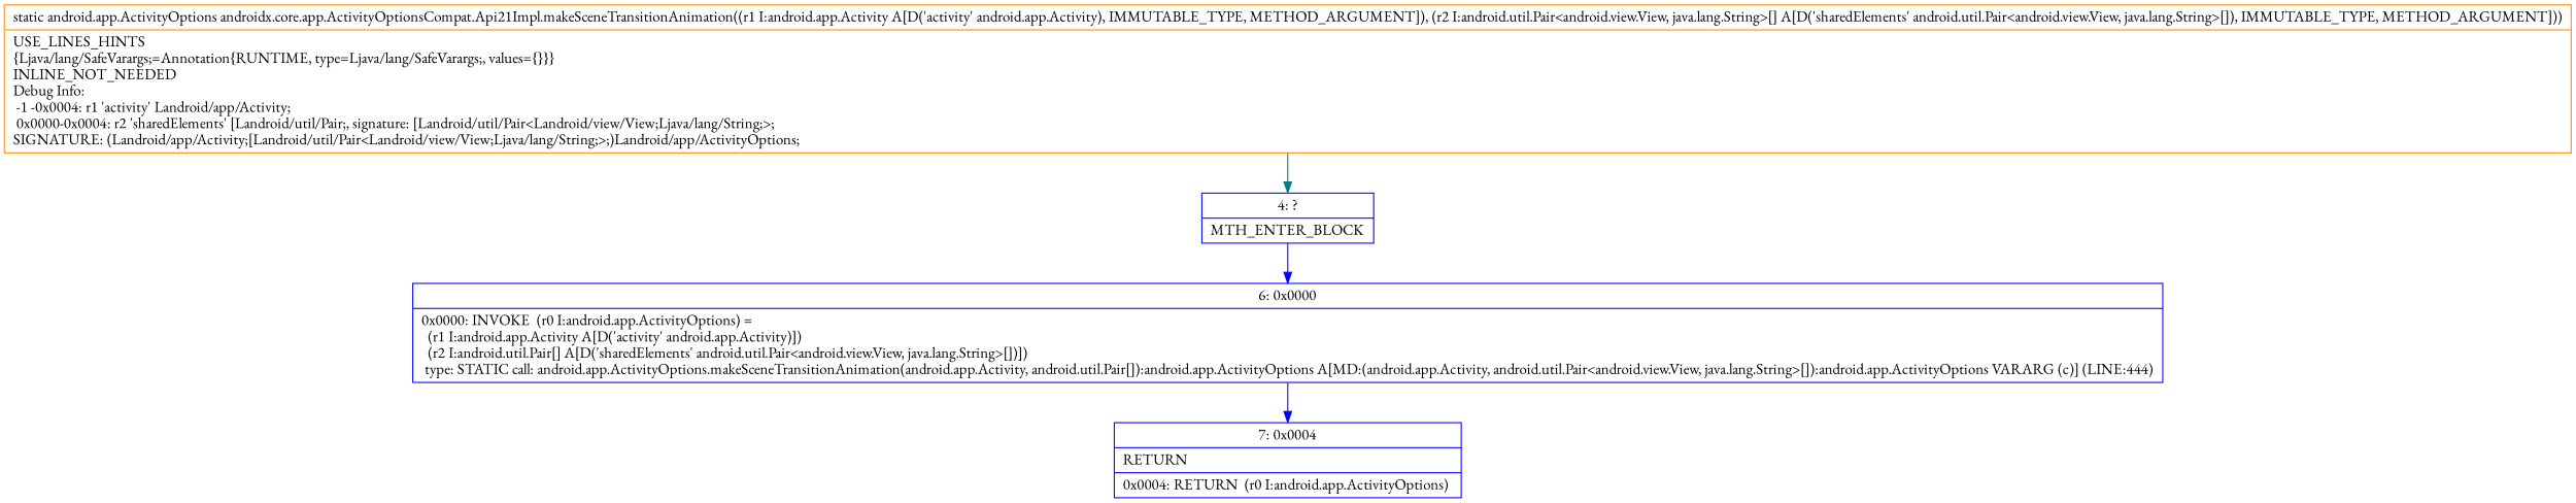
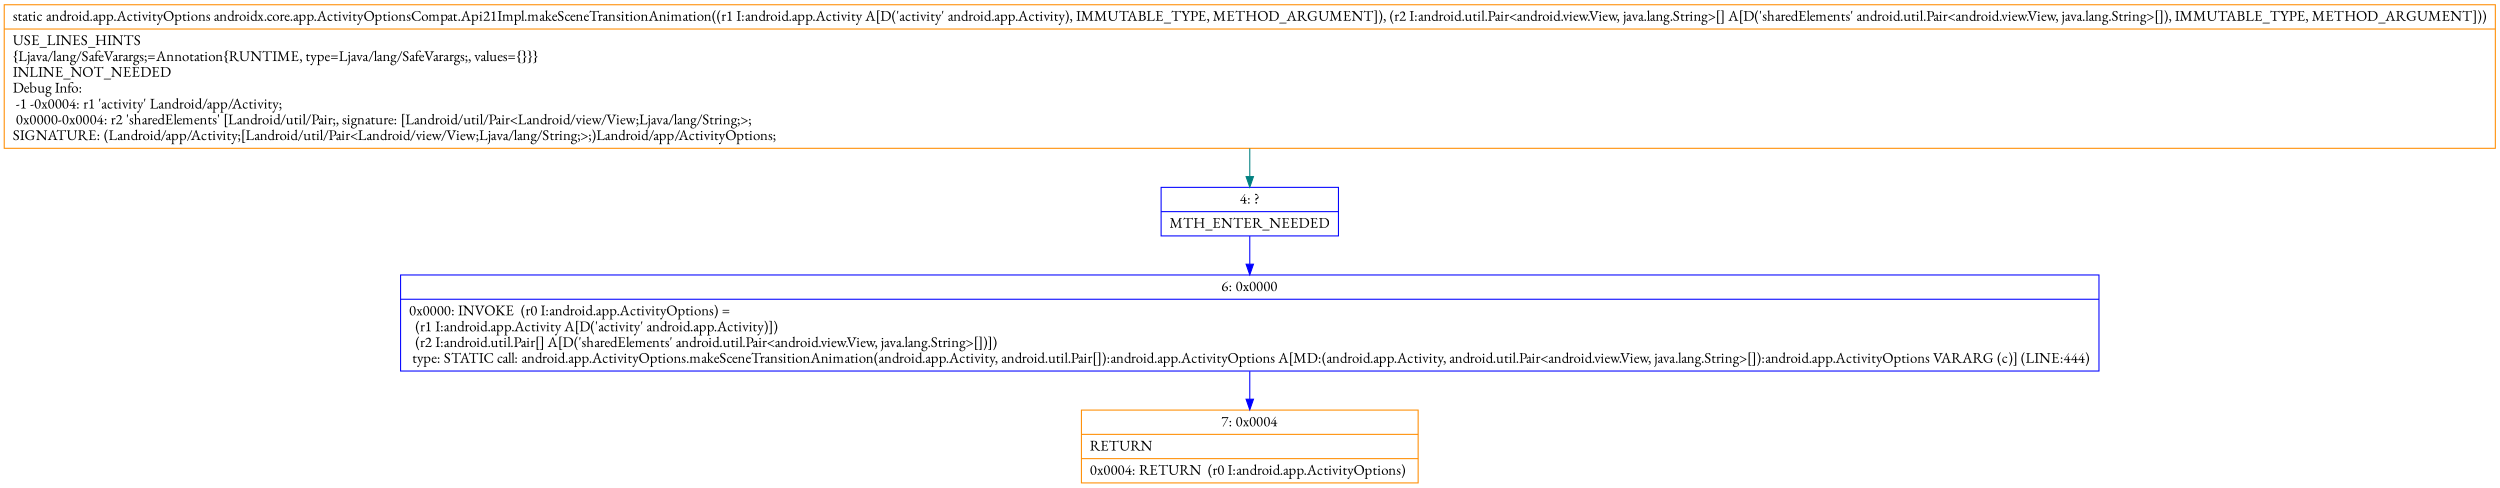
  digraph {
    fontname="EB Garamond"
    node [color=blue fontname="EB Garamond" shape=record]
    edge [color=blue fontname="EB Garamond"]
-   n1 [label="{4\:\ ?|MTH_ENTER_BLOCK\l}"]
+   n1 [label="{4\:\ ?|MTH_ENTER_NEEDED\l}"]
    n2 [label="{6\:\ 0x0000|0x0000: INVOKE  (r0 I:android.app.ActivityOptions) = \l  (r1 I:android.app.Activity A[D('activity' android.app.Activity)])\l  (r2 I:android.util.Pair[] A[D('sharedElements' android.util.Pair\<android.view.View, java.lang.String\>[])])\l type: STATIC call: android.app.ActivityOptions.makeSceneTransitionAnimation(android.app.Activity, android.util.Pair[]):android.app.ActivityOptions A[MD:(android.app.Activity, android.util.Pair\<android.view.View, java.lang.String\>[]):android.app.ActivityOptions VARARG (c)] (LINE:444)\l}"]
-   n3 [label="{7\:\ 0x0004|RETURN\l|0x0004: RETURN  (r0 I:android.app.ActivityOptions) \l}"]
+   n3 [color=darkorange label="{7\:\ 0x0004|RETURN\l|0x0004: RETURN  (r0 I:android.app.ActivityOptions) \l}"]
    n4 [color=darkorange label="{static android.app.ActivityOptions androidx.core.app.ActivityOptionsCompat.Api21Impl.makeSceneTransitionAnimation((r1 I:android.app.Activity A[D('activity' android.app.Activity), IMMUTABLE_TYPE, METHOD_ARGUMENT]), (r2 I:android.util.Pair\<android.view.View, java.lang.String\>[] A[D('sharedElements' android.util.Pair\<android.view.View, java.lang.String\>[]), IMMUTABLE_TYPE, METHOD_ARGUMENT]))  | USE_LINES_HINTS\l\{Ljava\/lang\/SafeVarargs;=Annotation\{RUNTIME, type=Ljava\/lang\/SafeVarargs;, values=\{\}\}\}\lINLINE_NOT_NEEDED\lDebug Info:\l  \-1 \-0x0004: r1 'activity' Landroid\/app\/Activity;\l  0x0000\-0x0004: r2 'sharedElements' [Landroid\/util\/Pair;, signature: [Landroid\/util\/Pair\<Landroid\/view\/View;Ljava\/lang\/String;\>;\lSIGNATURE: (Landroid\/app\/Activity;[Landroid\/util\/Pair\<Landroid\/view\/View;Ljava\/lang\/String;\>;)Landroid\/app\/ActivityOptions;\l}"]
    n1 -> n2
    n2 -> n3
    n4 -> n1 [color=teal]
  }
